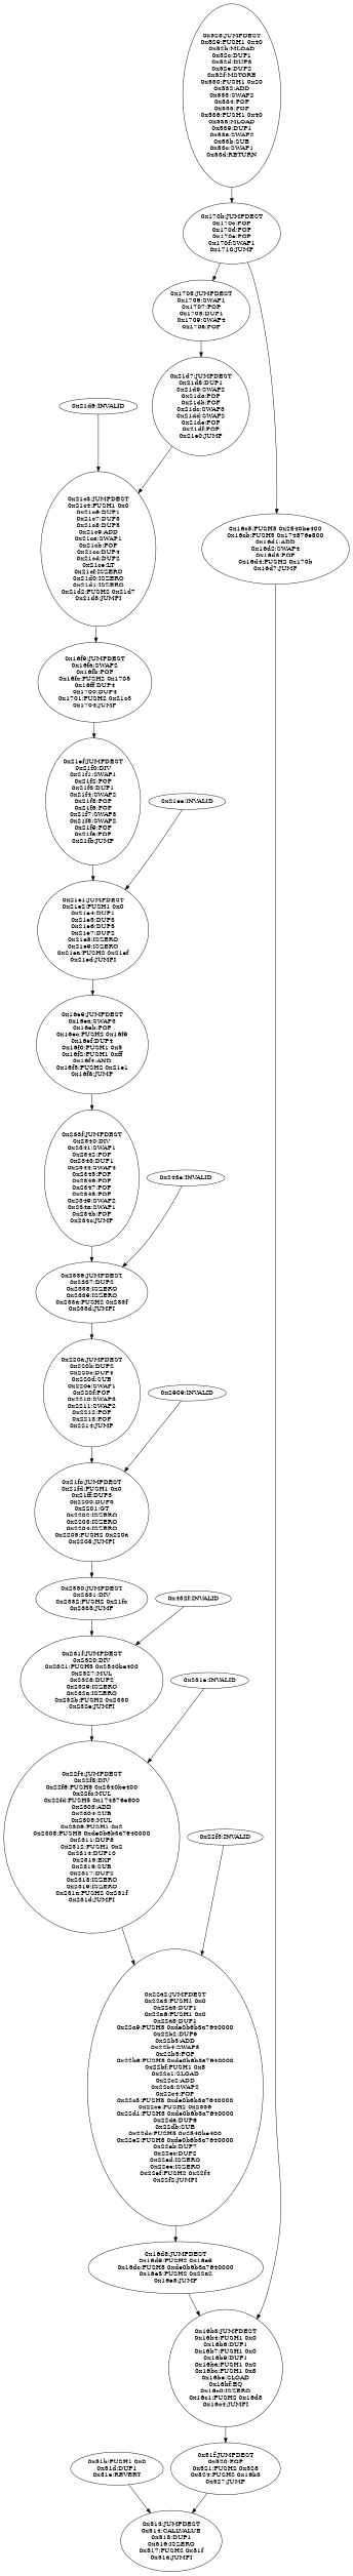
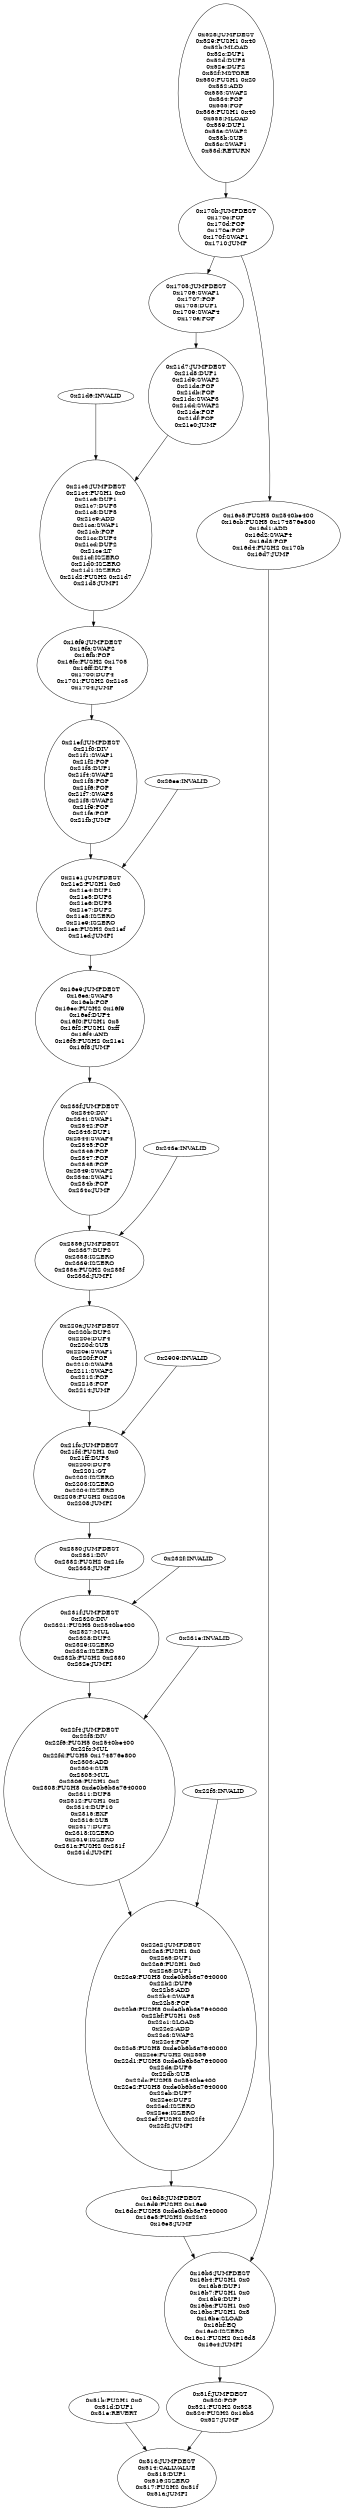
  digraph {
    n1 [label="0x513:JUMPDEST\n0x514:CALLVALUE\n0x515:DUP1\n0x516:ISZERO\n0x517:PUSH2 0x51f\n0x51a:JUMPI"]
    n2 [label="0x51b:PUSH1 0x0\n0x51d:DUP1\n0x51e:REVERT"]
    n3 [label="0x51f:JUMPDEST\n0x520:POP\n0x521:PUSH2 0x528\n0x524:PUSH2 0x16b3\n0x527:JUMP"]
    n4 [label="0x16b3:JUMPDEST\n0x16b4:PUSH1 0x0\n0x16b6:DUP1\n0x16b7:PUSH1 0x0\n0x16b9:DUP1\n0x16ba:PUSH1 0x0\n0x16bc:PUSH1 0x8\n0x16be:SLOAD\n0x16bf:EQ\n0x16c0:ISZERO\n0x16c1:PUSH2 0x16d8\n0x16c4:JUMPI"]
    n5 [label="0x16c5:PUSH5 0x2540be400\n0x16cb:PUSH5 0x174876e800\n0x16d1:ADD\n0x16d2:SWAP4\n0x16d3:POP\n0x16d4:PUSH2 0x170b\n0x16d7:JUMP"]
    n6 [label="0x16d8:JUMPDEST\n0x16d9:PUSH2 0x16e9\n0x16dc:PUSH8 0xde0b6b3a7640000\n0x16e5:PUSH2 0x22a2\n0x16e8:JUMP"]
    n7 [label="0x170b:JUMPDEST\n0x170c:POP\n0x170d:POP\n0x170e:POP\n0x170f:SWAP1\n0x1710:JUMP"]
    n8 [label="0x1705:JUMPDEST\n0x1706:SWAP1\n0x1707:POP\n0x1708:DUP1\n0x1709:SWAP4\n0x170a:POP"]
    n9 [label="0x21d7:JUMPDEST\n0x21d8:DUP1\n0x21d9:SWAP2\n0x21da:POP\n0x21db:POP\n0x21dc:SWAP3\n0x21dd:SWAP2\n0x21de:POP\n0x21df:POP\n0x21e0:JUMP"]
    n10 [label="0x21c3:JUMPDEST\n0x21c4:PUSH1 0x0\n0x21c6:DUP1\n0x21c7:DUP3\n0x21c8:DUP5\n0x21c9:ADD\n0x21ca:SWAP1\n0x21cb:POP\n0x21cc:DUP4\n0x21cd:DUP2\n0x21ce:LT\n0x21cf:ISZERO\n0x21d0:ISZERO\n0x21d1:ISZERO\n0x21d2:PUSH2 0x21d7\n0x21d5:JUMPI"]
    n11 [label="0x528:JUMPDEST\n0x529:PUSH1 0x40\n0x52b:MLOAD\n0x52c:DUP1\n0x52d:DUP3\n0x52e:DUP2\n0x52f:MSTORE\n0x530:PUSH1 0x20\n0x532:ADD\n0x533:SWAP2\n0x534:POP\n0x535:POP\n0x536:PUSH1 0x40\n0x538:MLOAD\n0x539:DUP1\n0x53a:SWAP2\n0x53b:SUB\n0x53c:SWAP1\n0x53d:RETURN"]
    n12 [label="0x22a2:JUMPDEST\n0x22a3:PUSH1 0x0\n0x22a5:DUP1\n0x22a6:PUSH1 0x0\n0x22a8:DUP1\n0x22a9:PUSH8 0xde0b6b3a7640000\n0x22b2:DUP6\n0x22b3:ADD\n0x22b4:SWAP3\n0x22b5:POP\n0x22b6:PUSH8 0xde0b6b3a7640000\n0x22bf:PUSH1 0x8\n0x22c1:SLOAD\n0x22c2:ADD\n0x22c3:SWAP2\n0x22c4:POP\n0x22c5:PUSH8 0xde0b6b3a7640000\n0x22ce:PUSH2 0x2336\n0x22d1:PUSH8 0xde0b6b3a7640000\n0x22da:DUP6\n0x22db:SUB\n0x22dc:PUSH5 0x2540be400\n0x22e2:PUSH8 0xde0b6b3a7640000\n0x22eb:DUP7\n0x22ec:DUP2\n0x22ed:ISZERO\n0x22ee:ISZERO\n0x22ef:PUSH2 0x22f4\n0x22f2:JUMPI"]
    n13 [label="0x22f3:INVALID"]
    n14 [label="0x22f4:JUMPDEST\n0x22f5:DIV\n0x22f6:PUSH5 0x2540be400\n0x22fc:MUL\n0x22fd:PUSH5 0x174876e800\n0x2303:ADD\n0x2304:SUB\n0x2305:MUL\n0x2306:PUSH1 0x2\n0x2308:PUSH8 0xde0b6b3a7640000\n0x2311:DUP8\n0x2312:PUSH1 0x2\n0x2314:DUP10\n0x2315:EXP\n0x2316:SUB\n0x2317:DUP2\n0x2318:ISZERO\n0x2319:ISZERO\n0x231a:PUSH2 0x231f\n0x231d:JUMPI"]
    n15 [label="0x231e:INVALID"]
    n16 [label="0x231f:JUMPDEST\n0x2320:DIV\n0x2321:PUSH5 0x2540be400\n0x2327:MUL\n0x2328:DUP2\n0x2329:ISZERO\n0x232a:ISZERO\n0x232b:PUSH2 0x2330\n0x232e:JUMPI"]
-   n17 [label="0x432f:INVALID"]
+   n17 [label="0x232f:INVALID"]
    n18 [label="0x2330:JUMPDEST\n0x2331:DIV\n0x2332:PUSH2 0x21fc\n0x2335:JUMP"]
    n19 [label="0x21fc:JUMPDEST\n0x21fd:PUSH1 0x0\n0x21ff:DUP3\n0x2200:DUP3\n0x2201:GT\n0x2202:ISZERO\n0x2203:ISZERO\n0x2204:ISZERO\n0x2205:PUSH2 0x220a\n0x2208:JUMPI"]
    n20 [label="0x2909:INVALID"]
    n21 [label="0x220a:JUMPDEST\n0x220b:DUP2\n0x220c:DUP4\n0x220d:SUB\n0x220e:SWAP1\n0x220f:POP\n0x2210:SWAP3\n0x2211:SWAP2\n0x2212:POP\n0x2213:POP\n0x2214:JUMP"]
    n22 [label="0x2336:JUMPDEST\n0x2337:DUP2\n0x2338:ISZERO\n0x2339:ISZERO\n0x233a:PUSH2 0x233f\n0x233d:JUMPI"]
    n23 [label="0x243e:INVALID"]
    n24 [label="0x233f:JUMPDEST\n0x2340:DIV\n0x2341:SWAP1\n0x2342:POP\n0x2343:DUP1\n0x2344:SWAP4\n0x2345:POP\n0x2346:POP\n0x2347:POP\n0x2348:POP\n0x2349:SWAP2\n0x234a:SWAP1\n0x234b:POP\n0x234c:JUMP"]
    n25 [label="0x16e9:JUMPDEST\n0x16ea:SWAP3\n0x16eb:POP\n0x16ec:PUSH2 0x16f9\n0x16ef:DUP4\n0x16f0:PUSH1 0x5\n0x16f2:PUSH1 0xff\n0x16f4:AND\n0x16f5:PUSH2 0x21e1\n0x16f8:JUMP"]
    n26 [label="0x21e1:JUMPDEST\n0x21e2:PUSH1 0x0\n0x21e4:DUP1\n0x21e5:DUP3\n0x21e6:DUP5\n0x21e7:DUP2\n0x21e8:ISZERO\n0x21e9:ISZERO\n0x21ea:PUSH2 0x21ef\n0x21ed:JUMPI"]
-   n27 [label="0x21ee:INVALID"]
+   n27 [label="0x26ee:INVALID"]
    n28 [label="0x21ef:JUMPDEST\n0x21f0:DIV\n0x21f1:SWAP1\n0x21f2:POP\n0x21f3:DUP1\n0x21f4:SWAP2\n0x21f5:POP\n0x21f6:POP\n0x21f7:SWAP3\n0x21f8:SWAP2\n0x21f9:POP\n0x21fa:POP\n0x21fb:JUMP"]
    n29 [label="0x16f9:JUMPDEST\n0x16fa:SWAP2\n0x16fb:POP\n0x16fc:PUSH2 0x1705\n0x16ff:DUP4\n0x1700:DUP4\n0x1701:PUSH2 0x21c3\n0x1704:JUMP"]
    n30 [label="0x21d6:INVALID"]
    n2 -> n1
    n3 -> n1
    n4 -> n3
    n5 -> n4
    n6 -> n4
    n7 -> n5
    n7 -> n8
    n8 -> n9
    n9 -> n10
    n10 -> n29
    n11 -> n7
    n12 -> n6
    n13 -> n12
    n14 -> n12
    n15 -> n14
    n16 -> n14
    n17 -> n16
    n18 -> n16
    n19 -> n18
    n20 -> n19
    n21 -> n19
    n22 -> n21
    n23 -> n22
    n24 -> n22
    n25 -> n24
    n26 -> n25
    n27 -> n26
    n28 -> n26
    n29 -> n28
    n30 -> n10
  }
